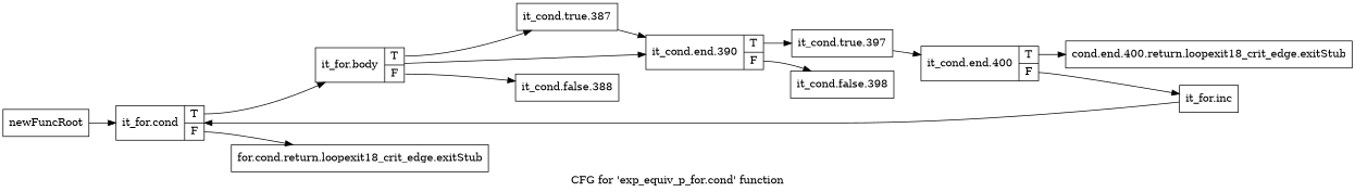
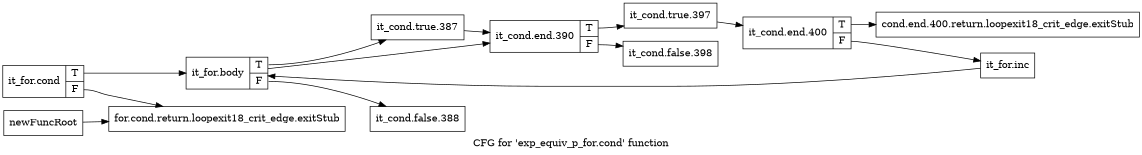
  digraph {
    label="CFG for 'exp_equiv_p_for.cond' function"
    rankdir=LR
    node [shape=record]
    n1 [label="{newFuncRoot}"]
    n2 [label="{it_for.cond|{<s0>T|<s1>F}}"]
    n3 [label="{for.cond.return.loopexit18_crit_edge.exitStub}"]
    n4 [label="{it_for.body|{<s0>T|<s1>F}}"]
    n5 [label="{it_cond.true.387}"]
    n6 [label="{it_cond.false.388}"]
    n7 [label="{it_cond.end.390|{<s0>T|<s1>F}}"]
    n8 [label="{cond.end.400.return.loopexit18_crit_edge.exitStub}"]
    n9 [label="{it_cond.true.397}"]
    n10 [label="{it_cond.false.398}"]
    n11 [label="{it_cond.end.400|{<s0>T|<s1>F}}"]
    n12 [label="{it_for.inc}"]
-   n1 -> n2
+   n1 -> n3
    n2 -> n3 [tailport=s1]
    n2 -> n4 [tailport=s0]
    n4 -> n5 [tailport=s0]
    n4 -> n6 [tailport=s1]
    n4 -> n7
    n5 -> n7
    n7 -> n9 [tailport=s0]
    n7 -> n10 [tailport=s1]
    n9 -> n11
    n11 -> n8 [tailport=s0]
    n11 -> n12 [tailport=s1]
-   n12 -> n2
+   n12 -> n4
  }
